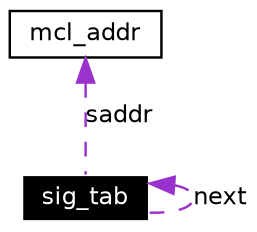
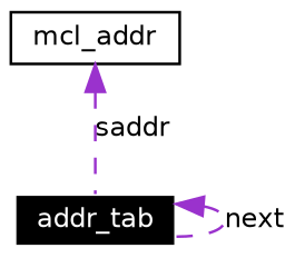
  digraph {
    node [fontname=Helvetica fontsize=10 shape=record]
    edge [color=darkorchid3 dir=back fontname=Helvetica fontsize=10 labelfontname=Helvetica labelfontsize=10 style=dashed]
-   n1 [color=white fillcolor=black fontcolor=white height=0.2 label=sig_tab style=filled width=0.4]
+   n1 [color=white fillcolor=black fontcolor=white height=0.2 label=addr_tab style=filled width=0.4]
    n2 [color=black height=0.2 label=mcl_addr width=0.4]
    n1 -> n1 [label=next]
    n2 -> n1 [label=saddr]
  }
